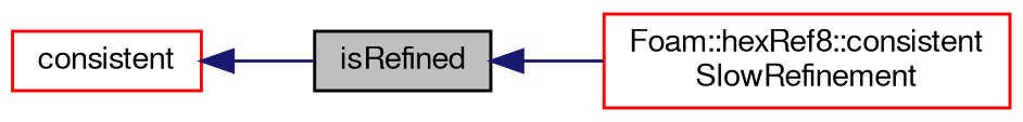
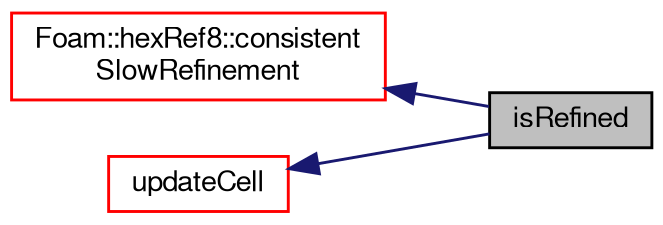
  digraph {
    rankdir=LR
    node [color=red fontname=FreeSans fontsize=10 shape=record]
    edge [color=midnightblue dir=back fontname=FreeSans fontsize=10 labelfontname=FreeSans labelfontsize=10 style=solid]
    n1 [color=black fillcolor=grey75 fontcolor=black height=0.2 label=isRefined style=filled width=0.4]
    n2 [height=0.2 label="Foam::hexRef8::consistent\lSlowRefinement" width=0.4]
-   n3 [height=0.2 label=consistent width=0.4]
-   n1 -> n2
+   n3 [height=0.2 label=updateCell width=0.4]
+   n2 -> n1
    n3 -> n1
  }
